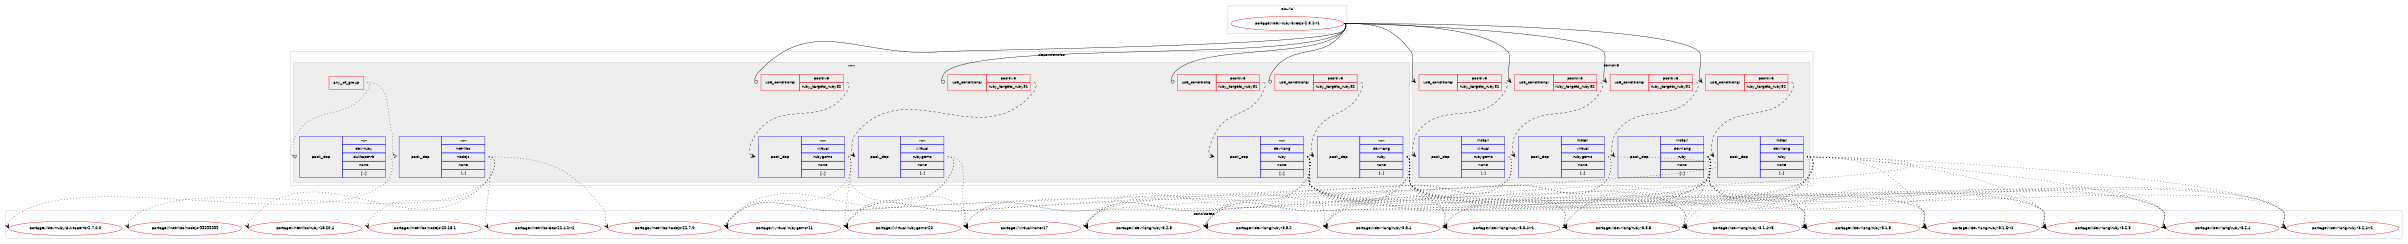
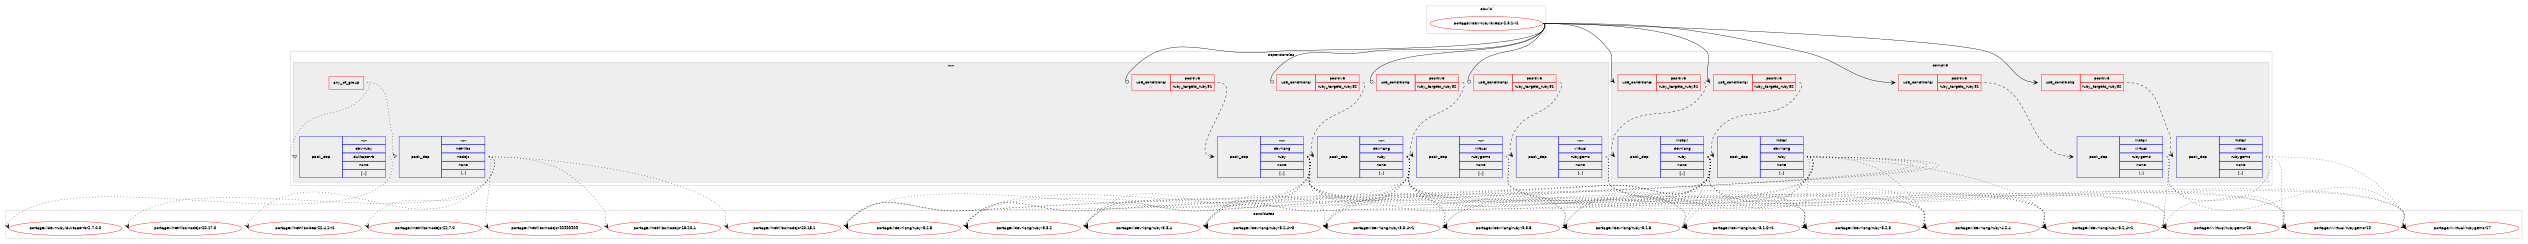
  digraph {
    compound=true
    concentrate=true
    fontname=Helvetica
    fontsize=10
    newrank=true
    rankdir=TB
    ranksep=1.5
    node [color=red fontname=Helvetica fontsize=10]
    edge [arrowhead=vee headport=w style=dotted tailport=e weight=100]
    n1 [label="portage://dev-ruby/execjs-2.8.1-r1" width=4]
    n2 [color=blue label=<<TABLE BORDER="0" CELLBORDER="1" CELLSPACING="0" CELLPADDING="4" WIDTH="220"><TR><TD ROWSPAN="6" CELLPADDING="30">pack_dep</TD></TR><TR><TD WIDTH="110">install</TD></TR><TR><TD>dev-lang</TD></TR><TR><TD>ruby</TD></TR><TR><TD>none</TD></TR><TR><TD>[,,]</TD></TR></TABLE>> shape=none]
    n3 [label=<<TABLE BORDER="0" CELLBORDER="1" CELLSPACING="0" CELLPADDING="4"><TR><TD ROWSPAN="3" CELLPADDING="10">use_conditional</TD></TR><TR><TD>positive</TD></TR><TR><TD>ruby_targets_ruby31</TD></TR></TABLE>> shape=none]
    n4 [color=blue label=<<TABLE BORDER="0" CELLBORDER="1" CELLSPACING="0" CELLPADDING="4" WIDTH="220"><TR><TD ROWSPAN="6" CELLPADDING="30">pack_dep</TD></TR><TR><TD WIDTH="110">install</TD></TR><TR><TD>virtual</TD></TR><TR><TD>rubygems</TD></TR><TR><TD>none</TD></TR><TR><TD>[,,]</TD></TR></TABLE>> shape=none]
    n5 [label=<<TABLE BORDER="0" CELLBORDER="1" CELLSPACING="0" CELLPADDING="4"><TR><TD ROWSPAN="3" CELLPADDING="10">use_conditional</TD></TR><TR><TD>positive</TD></TR><TR><TD>ruby_targets_ruby31</TD></TR></TABLE>> shape=none]
    n6 [color=blue label=<<TABLE BORDER="0" CELLBORDER="1" CELLSPACING="0" CELLPADDING="4" WIDTH="220"><TR><TD ROWSPAN="6" CELLPADDING="30">pack_dep</TD></TR><TR><TD WIDTH="110">install</TD></TR><TR><TD>dev-lang</TD></TR><TR><TD>ruby</TD></TR><TR><TD>none</TD></TR><TR><TD>[,,]</TD></TR></TABLE>> shape=none]
    n7 [label=<<TABLE BORDER="0" CELLBORDER="1" CELLSPACING="0" CELLPADDING="4"><TR><TD ROWSPAN="3" CELLPADDING="10">use_conditional</TD></TR><TR><TD>positive</TD></TR><TR><TD>ruby_targets_ruby32</TD></TR></TABLE>> shape=none]
    n8 [color=blue label=<<TABLE BORDER="0" CELLBORDER="1" CELLSPACING="0" CELLPADDING="4" WIDTH="220"><TR><TD ROWSPAN="6" CELLPADDING="30">pack_dep</TD></TR><TR><TD WIDTH="110">install</TD></TR><TR><TD>virtual</TD></TR><TR><TD>rubygems</TD></TR><TR><TD>none</TD></TR><TR><TD>[,,]</TD></TR></TABLE>> shape=none]
    n9 [label=<<TABLE BORDER="0" CELLBORDER="1" CELLSPACING="0" CELLPADDING="4"><TR><TD ROWSPAN="3" CELLPADDING="10">use_conditional</TD></TR><TR><TD>positive</TD></TR><TR><TD>ruby_targets_ruby32</TD></TR></TABLE>> shape=none]
    n10 [color=blue label=<<TABLE BORDER="0" CELLBORDER="1" CELLSPACING="0" CELLPADDING="4" WIDTH="220"><TR><TD ROWSPAN="6" CELLPADDING="30">pack_dep</TD></TR><TR><TD WIDTH="110">run</TD></TR><TR><TD>dev-ruby</TD></TR><TR><TD>duktape-rb</TD></TR><TR><TD>none</TD></TR><TR><TD>[,,]</TD></TR></TABLE>> shape=none]
    n11 [color=blue label=<<TABLE BORDER="0" CELLBORDER="1" CELLSPACING="0" CELLPADDING="4" WIDTH="220"><TR><TD ROWSPAN="6" CELLPADDING="30">pack_dep</TD></TR><TR><TD WIDTH="110">run</TD></TR><TR><TD>net-libs</TD></TR><TR><TD>nodejs</TD></TR><TR><TD>none</TD></TR><TR><TD>[,,]</TD></TR></TABLE>> shape=none]
    n12 [label=<<TABLE BORDER="0" CELLBORDER="1" CELLSPACING="0" CELLPADDING="4"><TR><TD CELLPADDING="10">any_of_group</TD></TR></TABLE>> shape=none]
    n13 [color=blue label=<<TABLE BORDER="0" CELLBORDER="1" CELLSPACING="0" CELLPADDING="4" WIDTH="220"><TR><TD ROWSPAN="6" CELLPADDING="30">pack_dep</TD></TR><TR><TD WIDTH="110">run</TD></TR><TR><TD>dev-lang</TD></TR><TR><TD>ruby</TD></TR><TR><TD>none</TD></TR><TR><TD>[,,]</TD></TR></TABLE>> shape=none]
    n14 [label=<<TABLE BORDER="0" CELLBORDER="1" CELLSPACING="0" CELLPADDING="4"><TR><TD ROWSPAN="3" CELLPADDING="10">use_conditional</TD></TR><TR><TD>positive</TD></TR><TR><TD>ruby_targets_ruby31</TD></TR></TABLE>> shape=none]
    n15 [color=blue label=<<TABLE BORDER="0" CELLBORDER="1" CELLSPACING="0" CELLPADDING="4" WIDTH="220"><TR><TD ROWSPAN="6" CELLPADDING="30">pack_dep</TD></TR><TR><TD WIDTH="110">run</TD></TR><TR><TD>virtual</TD></TR><TR><TD>rubygems</TD></TR><TR><TD>none</TD></TR><TR><TD>[,,]</TD></TR></TABLE>> shape=none]
    n16 [label=<<TABLE BORDER="0" CELLBORDER="1" CELLSPACING="0" CELLPADDING="4"><TR><TD ROWSPAN="3" CELLPADDING="10">use_conditional</TD></TR><TR><TD>positive</TD></TR><TR><TD>ruby_targets_ruby31</TD></TR></TABLE>> shape=none]
    n17 [color=blue label=<<TABLE BORDER="0" CELLBORDER="1" CELLSPACING="0" CELLPADDING="4" WIDTH="220"><TR><TD ROWSPAN="6" CELLPADDING="30">pack_dep</TD></TR><TR><TD WIDTH="110">run</TD></TR><TR><TD>dev-lang</TD></TR><TR><TD>ruby</TD></TR><TR><TD>none</TD></TR><TR><TD>[,,]</TD></TR></TABLE>> shape=none]
    n18 [label=<<TABLE BORDER="0" CELLBORDER="1" CELLSPACING="0" CELLPADDING="4"><TR><TD ROWSPAN="3" CELLPADDING="10">use_conditional</TD></TR><TR><TD>positive</TD></TR><TR><TD>ruby_targets_ruby32</TD></TR></TABLE>> shape=none]
    n19 [color=blue label=<<TABLE BORDER="0" CELLBORDER="1" CELLSPACING="0" CELLPADDING="4" WIDTH="220"><TR><TD ROWSPAN="6" CELLPADDING="30">pack_dep</TD></TR><TR><TD WIDTH="110">run</TD></TR><TR><TD>virtual</TD></TR><TR><TD>rubygems</TD></TR><TR><TD>none</TD></TR><TR><TD>[,,]</TD></TR></TABLE>> shape=none]
    n20 [label=<<TABLE BORDER="0" CELLBORDER="1" CELLSPACING="0" CELLPADDING="4"><TR><TD ROWSPAN="3" CELLPADDING="10">use_conditional</TD></TR><TR><TD>positive</TD></TR><TR><TD>ruby_targets_ruby32</TD></TR></TABLE>> shape=none]
    n21 [label="portage://dev-lang/ruby-3.3.5" width=4]
    n22 [label="portage://dev-lang/ruby-3.3.4-r1" width=4]
    n23 [label="portage://dev-lang/ruby-3.3.4" width=4]
    n24 [label="portage://dev-lang/ruby-3.3.2" width=4]
    n25 [label="portage://dev-lang/ruby-3.2.5" width=4]
    n26 [label="portage://dev-lang/ruby-3.2.4-r1" width=4]
-   n27 [label="portage://dev-lang/ruby-3.2.4" width=4]
+   n27 [label="portage://dev-lang/ruby-4.2.4" width=4]
    n28 [label="portage://dev-lang/ruby-3.2.3" width=4]
    n29 [label="portage://dev-lang/ruby-3.1.6-r1" width=4]
    n30 [label="portage://dev-lang/ruby-3.1.5" width=4]
    n31 [label="portage://dev-lang/ruby-3.1.4-r3" width=4]
    n32 [label="portage://virtual/rubygems-20" width=4]
-   n33 [label="portage://virtual/rubygems-11" width=4]
-   n34 [label="portage://virtual/none-17" width=4]
+   n33 [label="portage://virtual/rubygems-19" width=4]
+   n34 [label="portage://virtual/rubygems-17" width=4]
    n35 [label="portage://dev-ruby/duktape-rb-2.7.0.0" width=4]
    n36 [label="portage://net-libs/nodejs-99999999" width=4]
    n37 [label="portage://net-libs/nodejs-22.7.0" width=4]
    n38 [label="portage://net-libs/dep-22.4.1-r1" width=4]
+   n39 [label="portage://net-libs/nodejs-20.17.0" width=4]
    n40 [label="portage://net-libs/nodejs-20.15.1" width=4]
-   n41 [label="portage://net-libs/ruby-18.20.4" width=4]
+   n41 [label="portage://net-libs/nodejs-18.20.4" width=4]
    subgraph cluster_1 {
      color=gray
      label=<<i>ebuild</i>>
      n1
    }
    subgraph cluster_2 {
      color=gray
      label=<<i>dependencies</i>>
      subgraph cluster_3 {
        color=gray
        fillcolor="#eeeeee"
        label=<<i>compile</i>>
        style=filled
        subgraph sub_4 {
          color=gray
          fillcolor="#eeeeee"
          label=<<i>compile</i>>
          style=filled
          n3
          subgraph sub_5 {
            color=gray
            fillcolor="#eeeeee"
            label=<<i>compile</i>>
            style=filled
            n2
          }
        }
        subgraph sub_6 {
          color=gray
          fillcolor="#eeeeee"
          label=<<i>compile</i>>
          style=filled
          n5
          subgraph sub_7 {
            color=gray
            fillcolor="#eeeeee"
            label=<<i>compile</i>>
            style=filled
            n4
          }
        }
        subgraph sub_8 {
          color=gray
          fillcolor="#eeeeee"
          label=<<i>compile</i>>
          style=filled
          n7
          subgraph sub_9 {
            color=gray
            fillcolor="#eeeeee"
            label=<<i>compile</i>>
            style=filled
            n6
          }
        }
        subgraph sub_10 {
          color=gray
          fillcolor="#eeeeee"
          label=<<i>compile</i>>
          style=filled
          n9
          subgraph sub_11 {
            color=gray
            fillcolor="#eeeeee"
            label=<<i>compile</i>>
            style=filled
            n8
          }
        }
      }
      subgraph cluster_12 {
        color=gray
        fillcolor="#eeeeee"
        label=<<i>compile and run</i>>
        style=filled
      }
      subgraph cluster_13 {
        color=gray
        fillcolor="#eeeeee"
        label=<<i>run</i>>
        style=filled
        subgraph sub_14 {
          color=gray
          fillcolor="#eeeeee"
          label=<<i>run</i>>
          style=filled
          n12
          subgraph sub_15 {
            color=gray
            fillcolor="#eeeeee"
            label=<<i>run</i>>
            style=filled
            n10
          }
          subgraph sub_16 {
            color=gray
            fillcolor="#eeeeee"
            label=<<i>run</i>>
            style=filled
            n11
          }
        }
        subgraph sub_17 {
          color=gray
          fillcolor="#eeeeee"
          label=<<i>run</i>>
          style=filled
          n14
          subgraph sub_18 {
            color=gray
            fillcolor="#eeeeee"
            label=<<i>run</i>>
            style=filled
            n13
          }
        }
        subgraph sub_19 {
          color=gray
          fillcolor="#eeeeee"
          label=<<i>run</i>>
          style=filled
          n16
          subgraph sub_20 {
            color=gray
            fillcolor="#eeeeee"
            label=<<i>run</i>>
            style=filled
            n15
          }
        }
        subgraph sub_21 {
          color=gray
          fillcolor="#eeeeee"
          label=<<i>run</i>>
          style=filled
          n18
          subgraph sub_22 {
            color=gray
            fillcolor="#eeeeee"
            label=<<i>run</i>>
            style=filled
            n17
          }
        }
        subgraph sub_23 {
          color=gray
          fillcolor="#eeeeee"
          label=<<i>run</i>>
          style=filled
          n20
          subgraph sub_24 {
            color=gray
            fillcolor="#eeeeee"
            label=<<i>run</i>>
            style=filled
            n19
          }
        }
      }
    }
    subgraph cluster_25 {
      color=gray
      label=<<i>candidates</i>>
      rank=same
      subgraph sub_26 {
        color=black
        label=<<i>candidates</i>>
        nodesep=1
        rank=same
        n21
        n22
        n23
        n24
        n25
        n26
        n27
        n28
        n29
        n30
        n31
      }
      subgraph sub_27 {
        color=black
        label=<<i>candidates</i>>
        nodesep=1
        rank=same
        n32
        n33
        n34
      }
      subgraph sub_28 {
        color=black
        label=<<i>candidates</i>>
        nodesep=1
        rank=same
        n32
        n33
        n34
      }
      subgraph sub_29 {
        color=black
        label=<<i>candidates</i>>
        nodesep=1
        rank=same
        n21
        n22
        n23
        n24
        n25
        n26
        n27
        n28
        n29
        n30
        n31
      }
      subgraph sub_30 {
        color=black
        label=<<i>candidates</i>>
        nodesep=1
        rank=same
        n35
      }
      subgraph sub_31 {
        color=black
        label=<<i>candidates</i>>
        nodesep=1
        rank=same
        n36
        n37
        n38
+       n39
        n40
        n41
      }
      subgraph sub_32 {
        color=black
        label=<<i>candidates</i>>
        nodesep=1
        rank=same
        n21
        n22
        n23
        n24
        n25
        n26
        n27
        n28
        n29
        n30
        n31
      }
      subgraph sub_33 {
        color=black
        label=<<i>candidates</i>>
        nodesep=1
        rank=same
        n32
        n33
        n34
      }
      subgraph sub_34 {
        color=black
        label=<<i>candidates</i>>
        nodesep=1
        rank=same
        n21
        n22
        n23
        n24
        n25
        n26
        n27
        n28
        n29
        n30
        n31
      }
      subgraph sub_35 {
        color=black
        label=<<i>candidates</i>>
        nodesep=1
        rank=same
        n32
        n33
        n34
      }
    }
    n1 -> n3 [style=solid weight=20]
    n1 -> n5 [style=solid weight=20]
    n1 -> n7 [style=solid weight=20]
    n1 -> n9 [style=solid weight=20]
    n1 -> n14 [arrowhead=odot style=solid weight=20]
    n1 -> n16 [arrowhead=odot style=solid weight=20]
    n1 -> n18 [arrowhead=odot style=solid weight=20]
    n1 -> n20 [arrowhead=odot style=solid weight=20]
    n2 -> n21
    n2 -> n22
    n2 -> n23
    n2 -> n24
    n2 -> n25
    n2 -> n26
    n2 -> n27
    n2 -> n28
    n2 -> n29
    n2 -> n30
    n2 -> n31
    n3 -> n2 [style=dashed weight=20]
    n4 -> n32
    n4 -> n33
    n4 -> n34
    n5 -> n4 [style=dashed weight=20]
    n6 -> n21
    n6 -> n22
    n6 -> n23
    n6 -> n24
    n6 -> n25
    n6 -> n26
    n6 -> n27
    n6 -> n28
    n6 -> n29
    n6 -> n30
    n6 -> n31
    n7 -> n6 [style=dashed weight=20]
    n8 -> n32
    n8 -> n33
    n8 -> n34
    n9 -> n8 [style=dashed weight=20]
    n10 -> n35
    n11 -> n36
    n11 -> n37
    n11 -> n38
+   n11 -> n39
    n11 -> n40
    n11 -> n41
    n12 -> n10 [arrowhead=oinv weight=20]
    n12 -> n11 [arrowhead=oinv weight=20]
    n13 -> n21
    n13 -> n22
    n13 -> n23
    n13 -> n24
    n13 -> n25
    n13 -> n26
    n13 -> n27
    n13 -> n28
    n13 -> n29
    n13 -> n30
    n13 -> n31
    n14 -> n13 [style=dashed weight=20]
    n15 -> n32
    n15 -> n33
    n15 -> n34
    n16 -> n15 [style=dashed weight=20]
    n17 -> n21
    n17 -> n22
    n17 -> n23
    n17 -> n24
    n17 -> n25
    n17 -> n26
    n17 -> n27
    n17 -> n28
    n17 -> n29
    n17 -> n30
    n17 -> n31
    n18 -> n17 [style=dashed weight=20]
    n19 -> n32
    n19 -> n33
    n19 -> n34
    n20 -> n19 [style=dashed weight=20]
  }
